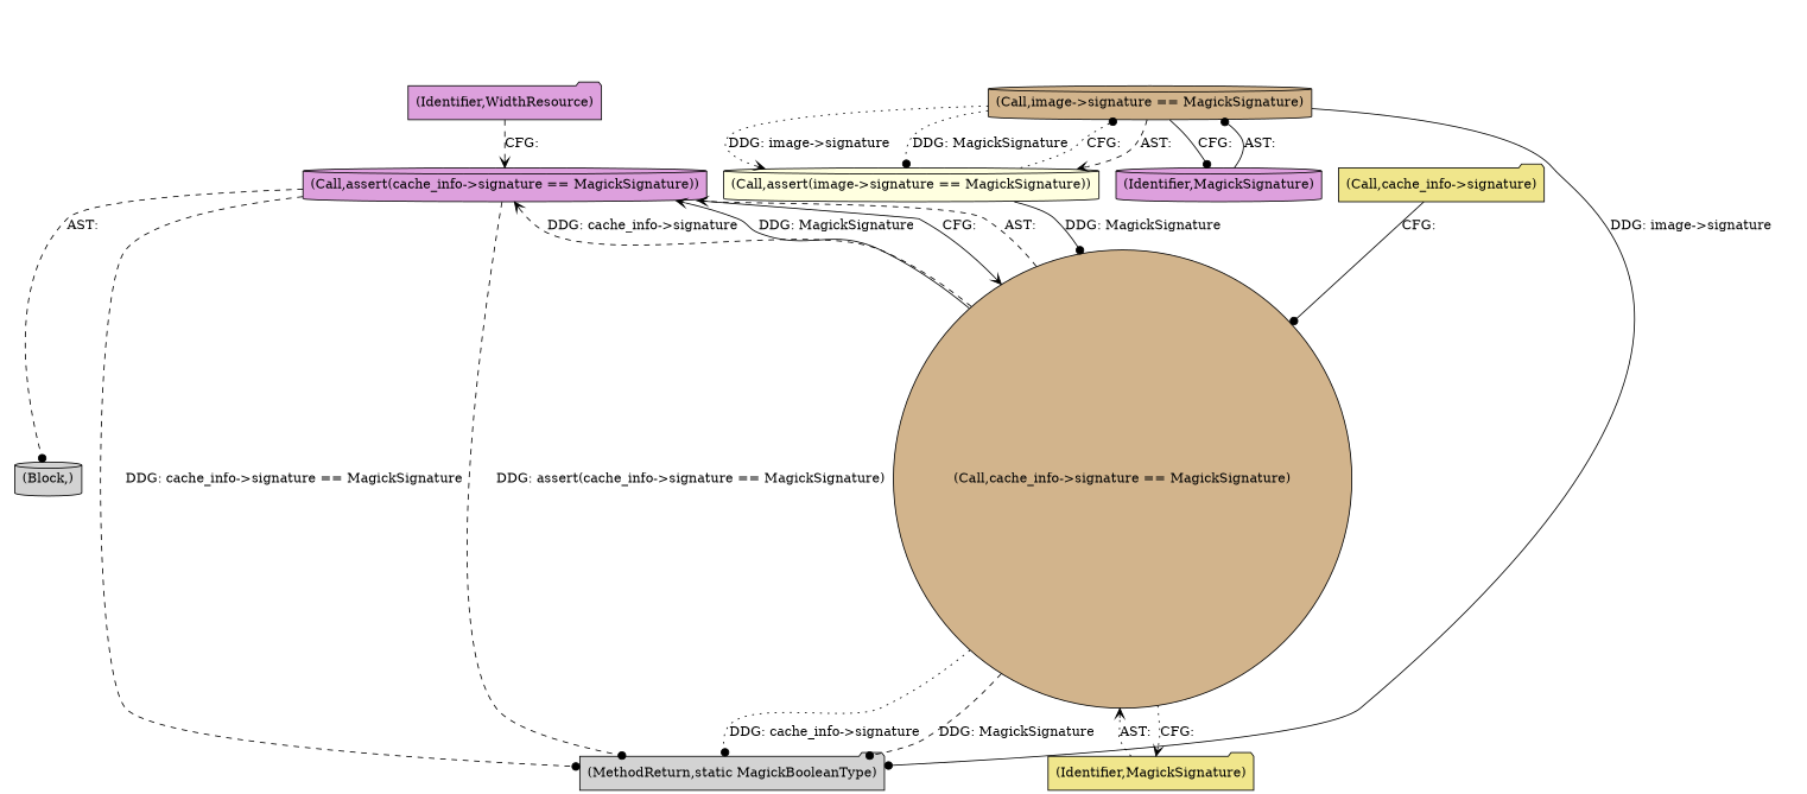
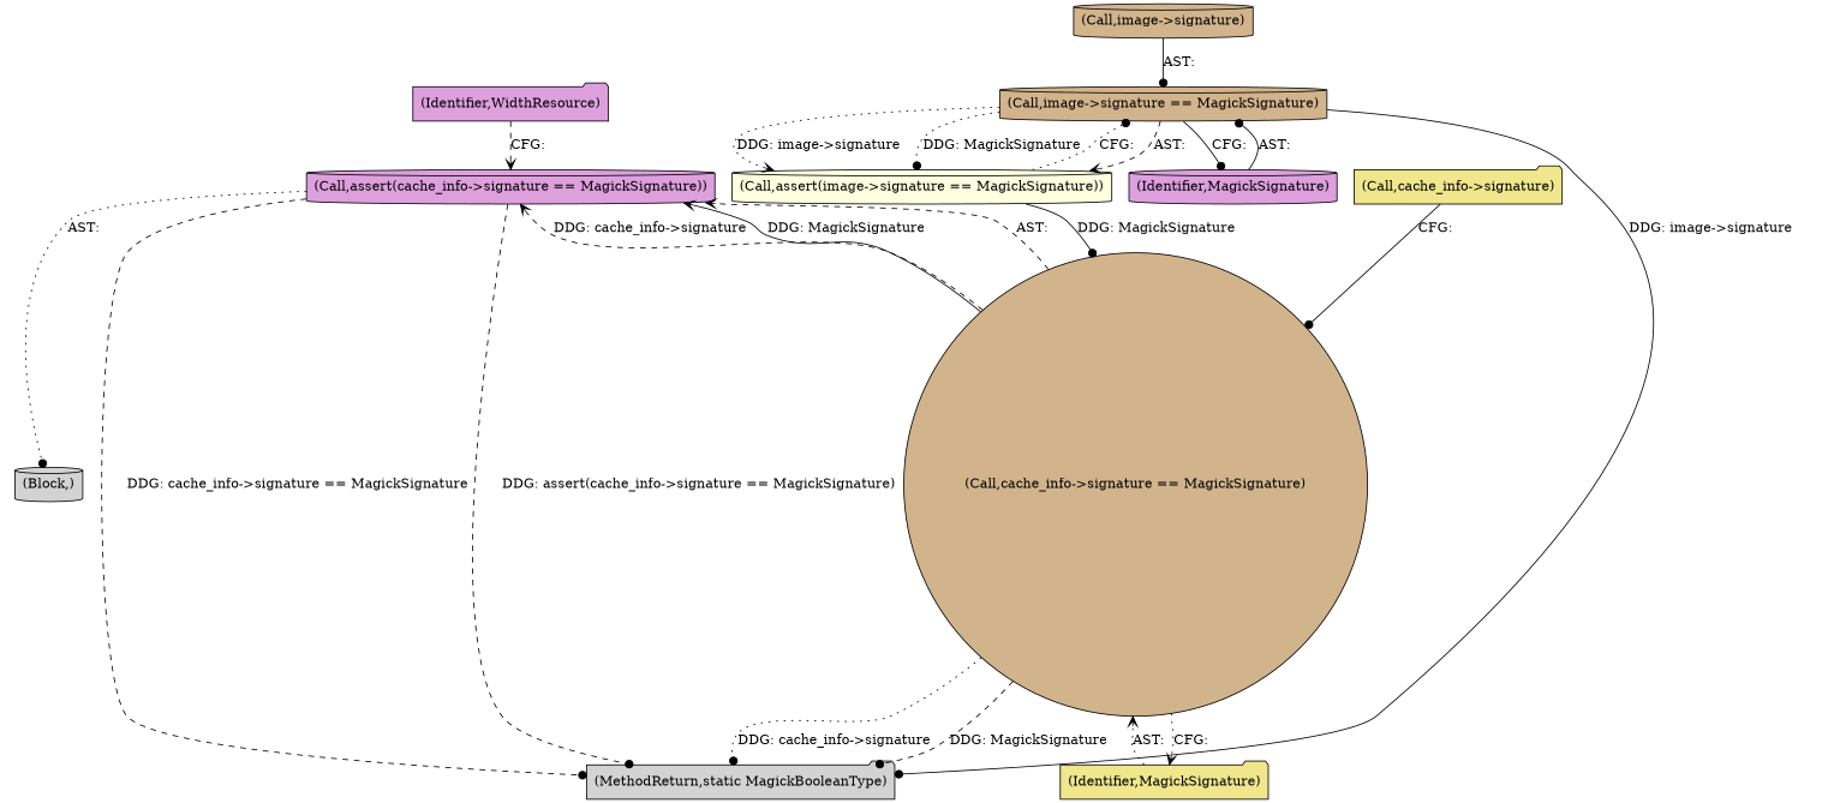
  digraph {
    node [fillcolor=plum shape=cylinder style=filled]
    edge [arrowhead=dot style=solid]
    n1 [label="(Call,assert(cache_info->signature == MagickSignature))"]
    n2 [fillcolor=tan label="(Call,cache_info->signature == MagickSignature)" shape=circle]
    n3 [fillcolor=lightgrey label="(Block,)"]
    n4 [fillcolor=lightgrey label="(MethodReturn,static MagickBooleanType)" shape=folder]
    n5 [fillcolor=khaki label="(Identifier,MagickSignature)" shape=folder]
    n6 [fillcolor=tan label="(Call,image->signature == MagickSignature)"]
    n7 [label="(Identifier,MagickSignature)"]
    n8 [fillcolor=lightyellow label="(Call,assert(image->signature == MagickSignature))"]
+   n9 [fillcolor=tan label="(Call,image->signature)"]
    n10 [label="(Identifier,WidthResource)" shape=folder]
    n11 [fillcolor=khaki label="(Call,cache_info->signature)" shape=folder]
-   n1 -> n2 [arrowhead=vee label="CFG: "]
-   n1 -> n3 [label="AST: " style=dashed]
+   n1 -> n3 [label="AST: " style=dotted]
    n1 -> n4 [label="DDG: assert(cache_info->signature == MagickSignature)" style=dashed]
    n1 -> n4 [label="DDG: cache_info->signature == MagickSignature" style=dashed]
    n2 -> n1 [arrowhead=vee label="AST: " style=dashed]
    n2 -> n1 [arrowhead=vee label="DDG: cache_info->signature" style=dashed]
    n2 -> n1 [arrowhead=vee label="DDG: MagickSignature"]
    n2 -> n4 [label="DDG: MagickSignature" style=dashed]
    n2 -> n4 [label="DDG: cache_info->signature" style=dotted]
    n2 -> n5 [arrowhead=vee label="CFG: " style=dotted]
    n5 -> n2 [arrowhead=vee label="AST: " style=dotted]
    n6 -> n4 [label="DDG: image->signature"]
    n6 -> n7 [label="CFG: "]
    n6 -> n8 [arrowhead=vee label="AST: " style=dashed]
    n6 -> n8 [arrowhead=vee label="DDG: image->signature" style=dotted]
    n6 -> n8 [label="DDG: MagickSignature" style=dotted]
    n7 -> n6 [label="AST: "]
    n8 -> n2 [label="DDG: MagickSignature"]
    n8 -> n6 [label="CFG: " style=dotted]
+   n9 -> n6 [label="AST: "]
    n10 -> n1 [arrowhead=vee label="CFG: " style=dashed]
    n11 -> n2 [label="CFG: "]
  }
